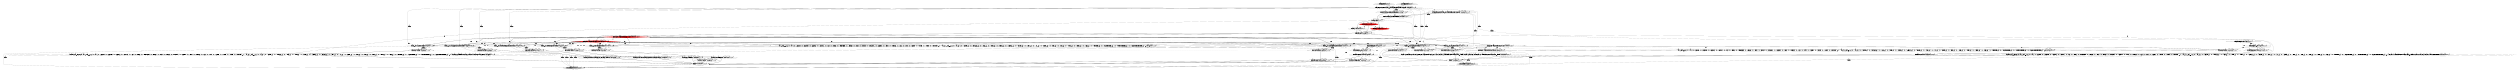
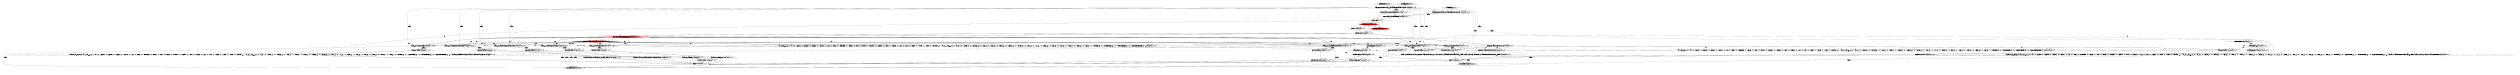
  digraph {
    node [fillcolor=white shape=ellipse style=filled]
    edge [style=bold]
    n1 [fillcolor=red label="setState(591)@@@7@@@['0', '1', '0']"]
    n2 [label="_errHandler.sync(this)@@@8@@@['1', '1', '1']"]
    n3 [fillcolor=red label="getInterpreter().adaptivePredict(_input,77,_ctx)@@@9@@@['1', '0', '0']" shape=diamond]
    n4 [fillcolor=red label="getInterpreter().adaptivePredict(_input,79,_ctx)@@@9@@@['0', '1', '0']" shape=diamond]
    n5 [label="getInterpreter().adaptivePredict(_input,94,_ctx)@@@9@@@['0', '0', '1']" shape=diamond]
    n6 [label="enterOuterAlt(_localctx,2)@@@18@@@['1', '1', '0']"]
    n7 [label="enterOuterAlt(_localctx,8)@@@74@@@['1', '1', '0']"]
    n8 [label="enterOuterAlt(_localctx,3)@@@25@@@['1', '1', '0']"]
    n9 [label="enterOuterAlt(_localctx,1)@@@11@@@['1', '1', '0']"]
    n10 [label="_localctx = new ParenthesizedExpressionContext(_localctx)@@@73@@@['1', '1', '0']"]
    n11 [label="_localctx = new StarContext(_localctx)@@@31@@@['1', '1', '0']"]
    n12 [label="enterOuterAlt(_localctx,5)@@@49@@@['1', '1', '0']"]
    n13 [label="_localctx = new SubqueryExpressionContext(_localctx)@@@55@@@['1', '1', '0']"]
    n14 [label="(((_la) & ~0x3f) == 0 && ((1L << _la) & ((1L << ANALYZE) | (1L << ANALYZED) | (1L << CATALOGS) | (1L << COLUMNS) | (1L << DAY) | (1L << DEBUG) | (1L << EXECUTABLE) | (1L << EXPLAIN) | (1L << FIRST) | (1L << FORMAT) | (1L << FUNCTIONS) | (1L << GRAPHVIZ) | (1L << HOUR) | (1L << INTERVAL) | (1L << LAST) | (1L << LIMIT) | (1L << MAPPED) | (1L << MINUTE) | (1L << MONTH) | (1L << OPTIMIZED))) != 0) || ((((_la - 65)) & ~0x3f) == 0 && ((1L << (_la - 65)) & ((1L << (PARSED - 65)) | (1L << (PHYSICAL - 65)) | (1L << (PLAN - 65)) | (1L << (RLIKE - 65)) | (1L << (QUERY - 65)) | (1L << (SCHEMAS - 65)) | (1L << (SECOND - 65)) | (1L << (SHOW - 65)) | (1L << (SYS - 65)) | (1L << (TABLES - 65)) | (1L << (TEXT - 65)) | (1L << (TYPE - 65)) | (1L << (TYPES - 65)) | (1L << (VERIFY - 65)) | (1L << (YEAR - 65)) | (1L << (IDENTIFIER - 65)) | (1L << (DIGIT_IDENTIFIER - 65)) | (1L << (QUOTED_IDENTIFIER - 65)) | (1L << (BACKQUOTED_IDENTIFIER - 65)))) != 0)@@@36@@@['1', '1', '0']" shape=diamond]
    n15 [label="_localctx = new ConstantDefaultContext(_localctx)@@@24@@@['1', '1', '0']"]
    n16 [label="_localctx = new FunctionContext(_localctx)@@@48@@@['1', '1', '0']"]
    n17 [label="_localctx = new CastContext(_localctx)@@@10@@@['1', '1', '0']"]
    n18 [label="enterOuterAlt(_localctx,6)@@@56@@@['1', '1', '0']"]
    n19 [label="enterOuterAlt(_localctx,4)@@@32@@@['1', '1', '0']"]
    n20 [label="_localctx = new DereferenceContext(_localctx)@@@66@@@['1', '1', '0']"]
    n21 [label="_localctx = new ExtractContext(_localctx)@@@17@@@['1', '1', '0']"]
    n22 [label="enterOuterAlt(_localctx,7)@@@67@@@['1', '1', '0']"]
    n23 [label="enterOuterAlt(_localctx,2)@@@26@@@['0', '0', '1']"]
    n24 [label="enterOuterAlt(_localctx,1)@@@10@@@['0', '0', '1']"]
    n25 [label="(((_la) & ~0x3f) == 0 && ((1L << _la) & ((1L << ANALYZE) | (1L << ANALYZED) | (1L << CATALOGS) | (1L << COLUMNS) | (1L << DAY) | (1L << DEBUG) | (1L << EXECUTABLE) | (1L << EXPLAIN) | (1L << FIRST) | (1L << FORMAT) | (1L << FUNCTIONS) | (1L << GRAPHVIZ) | (1L << HOUR) | (1L << INTERVAL) | (1L << LAST) | (1L << LIMIT) | (1L << MAPPED) | (1L << MINUTE) | (1L << MONTH) | (1L << OPTIMIZED))) != 0) || ((((_la - 65)) & ~0x3f) == 0 && ((1L << (_la - 65)) & ((1L << (PARSED - 65)) | (1L << (PHYSICAL - 65)) | (1L << (PLAN - 65)) | (1L << (RLIKE - 65)) | (1L << (QUERY - 65)) | (1L << (SCHEMAS - 65)) | (1L << (SECOND - 65)) | (1L << (SHOW - 65)) | (1L << (SYS - 65)) | (1L << (TABLES - 65)) | (1L << (TEXT - 65)) | (1L << (TYPE - 65)) | (1L << (TYPES - 65)) | (1L << (VERIFY - 65)) | (1L << (YEAR - 65)) | (1L << (IDENTIFIER - 65)) | (1L << (DIGIT_IDENTIFIER - 65)) | (1L << (QUOTED_IDENTIFIER - 65)) | (1L << (BACKQUOTED_IDENTIFIER - 65)))) != 0)@@@14@@@['0', '0', '1']" shape=diamond]
    n26 [label="getInterpreter().adaptivePredict(_input,93,_ctx)@@@30@@@['0', '0', '1']" shape=diamond]
    n27 [label="{setState(573)extractExpression()}@@@19@@@['1', '1', '0']"]
    n28 [label="{exitRule()}@@@91@@@['1', '1', '0']"]
    n29 [label="TableIdentifierContext _localctx = new TableIdentifierContext(_ctx,getState())@@@3@@@['0', '0', '1']"]
    n30 [label="enterRule(_localctx,94,RULE_tableIdentifier)@@@4@@@['0', '0', '1']"]
    n31 [label="{setState(728)_errHandler.sync(this)switch (getInterpreter().adaptivePredict(_input,93,_ctx)) {case 1:{setState(725)((TableIdentifierContext)_localctx).catalog = identifier()setState(726)match(T__3)}breaksetState(730)((TableIdentifierContext)_localctx).name = identifier()}@@@27@@@['0', '0', '1']"]
    n32 [label="{setState(722)_la = _input.LA(1)if ((((_la) & ~0x3f) == 0 && ((1L << _la) & ((1L << ANALYZE) | (1L << ANALYZED) | (1L << CATALOGS) | (1L << COLUMNS) | (1L << DAY) | (1L << DEBUG) | (1L << EXECUTABLE) | (1L << EXPLAIN) | (1L << FIRST) | (1L << FORMAT) | (1L << FUNCTIONS) | (1L << GRAPHVIZ) | (1L << HOUR) | (1L << INTERVAL) | (1L << LAST) | (1L << LIMIT) | (1L << MAPPED) | (1L << MINUTE) | (1L << MONTH) | (1L << OPTIMIZED))) != 0) || ((((_la - 65)) & ~0x3f) == 0 && ((1L << (_la - 65)) & ((1L << (PARSED - 65)) | (1L << (PHYSICAL - 65)) | (1L << (PLAN - 65)) | (1L << (RLIKE - 65)) | (1L << (QUERY - 65)) | (1L << (SCHEMAS - 65)) | (1L << (SECOND - 65)) | (1L << (SHOW - 65)) | (1L << (SYS - 65)) | (1L << (TABLES - 65)) | (1L << (TEXT - 65)) | (1L << (TYPE - 65)) | (1L << (TYPES - 65)) | (1L << (VERIFY - 65)) | (1L << (YEAR - 65)) | (1L << (IDENTIFIER - 65)) | (1L << (DIGIT_IDENTIFIER - 65)) | (1L << (QUOTED_IDENTIFIER - 65)) | (1L << (BACKQUOTED_IDENTIFIER - 65)))) != 0)) {{setState(719)((TableIdentifierContext)_localctx).catalog = identifier()setState(720)match(T__3)}}setState(724)match(TABLE_IDENTIFIER)}@@@11@@@['0', '0', '1']"]
    n33 [label="int _la@@@5@@@['1', '1', '1']"]
    n34 [fillcolor=lightgray label="return _localctx@@@94@@@['1', '1', '0']"]
    n35 [fillcolor=lightgray label="return _localctx@@@53@@@['0', '0', '1']"]
    n36 [fillcolor=lightgray label="primaryExpression['1', '0', '0']" shape=diamond]
    n37 [label="PrimaryExpressionContext _localctx = new PrimaryExpressionContext(_ctx,getState())@@@3@@@['1', '1', '0']"]
    n38 [label="enterRule(_localctx,60,RULE_primaryExpression)@@@4@@@['1', '1', '0']"]
    n39 [label="{setState(587)match(T__0)setState(588)expression()setState(589)match(T__1)}@@@75@@@['1', '1', '0']"]
    n40 [label="_errHandler.recover(this,re)@@@89@@@['1', '1', '0']"]
    n41 [label="{setState(574)constant()}@@@26@@@['1', '1', '0']"]
    n42 [label="{exitRule()}@@@50@@@['1', '1', '1']"]
    n43 [label="{setState(582)match(T__0)setState(583)query()setState(584)match(T__1)}@@@57@@@['1', '1', '0']"]
    n44 [label="{setState(578)_la = _input.LA(1)if ((((_la) & ~0x3f) == 0 && ((1L << _la) & ((1L << ANALYZE) | (1L << ANALYZED) | (1L << CATALOGS) | (1L << COLUMNS) | (1L << DAY) | (1L << DEBUG) | (1L << EXECUTABLE) | (1L << EXPLAIN) | (1L << FIRST) | (1L << FORMAT) | (1L << FUNCTIONS) | (1L << GRAPHVIZ) | (1L << HOUR) | (1L << INTERVAL) | (1L << LAST) | (1L << LIMIT) | (1L << MAPPED) | (1L << MINUTE) | (1L << MONTH) | (1L << OPTIMIZED))) != 0) || ((((_la - 65)) & ~0x3f) == 0 && ((1L << (_la - 65)) & ((1L << (PARSED - 65)) | (1L << (PHYSICAL - 65)) | (1L << (PLAN - 65)) | (1L << (RLIKE - 65)) | (1L << (QUERY - 65)) | (1L << (SCHEMAS - 65)) | (1L << (SECOND - 65)) | (1L << (SHOW - 65)) | (1L << (SYS - 65)) | (1L << (TABLES - 65)) | (1L << (TEXT - 65)) | (1L << (TYPE - 65)) | (1L << (TYPES - 65)) | (1L << (VERIFY - 65)) | (1L << (YEAR - 65)) | (1L << (IDENTIFIER - 65)) | (1L << (DIGIT_IDENTIFIER - 65)) | (1L << (QUOTED_IDENTIFIER - 65)) | (1L << (BACKQUOTED_IDENTIFIER - 65)))) != 0)) {{setState(575)qualifiedName()setState(576)match(DOT)}}setState(580)match(ASTERISK)}@@@33@@@['1', '1', '0']"]
    n45 [label="{setState(586)qualifiedName()}@@@68@@@['1', '1', '0']"]
    n46 [label="_errHandler.reportError(this,re)@@@47@@@['0', '0', '1']"]
    n47 [label="_errHandler.recover(this,re)@@@48@@@['0', '0', '1']"]
    n48 [label="{setState(572)castExpression()}@@@12@@@['1', '1', '0']"]
    n49 [fillcolor=red label="setState(585)@@@7@@@['1', '0', '0']"]
    n50 [label="setState(731)@@@7@@@['0', '0', '1']"]
    n51 [label="RecognitionException re@@@86@@@['1', '1', '0']" shape=diamond]
    n52 [label="_localctx.exception = re@@@87@@@['1', '1', '0']"]
    n53 [label="_errHandler.reportError(this,re)@@@88@@@['1', '1', '0']"]
+   n54 [fillcolor=lightgray label="tableIdentifier['0', '0', '1']" shape=diamond]
    n55 [label="RecognitionException re@@@45@@@['0', '0', '1']" shape=diamond]
    n56 [label="_localctx.exception = re@@@46@@@['0', '0', '1']"]
    n57 [fillcolor=lightgray label="primaryExpression['0', '1', '0']" shape=diamond]
    n1 -> n2
    n2 -> n3
    n2 -> n4
    n2 -> n5
    n3 -> n4 [label=0 style=dashed]
    n3 -> n5 [label=0 style=dashed]
    n3 -> n6 [label=true style=dotted]
    n3 -> n7 [label=true style=dotted]
    n3 -> n8 [label=true style=dotted]
    n3 -> n9 [label=true style=dotted]
    n3 -> n10
    n3 -> n10 [label=true style=dotted]
    n3 -> n11 [label=true style=dotted]
    n3 -> n11
    n3 -> n12 [label=true style=dotted]
    n3 -> n13 [label=true style=dotted]
    n3 -> n13
    n3 -> n14 [label=true style=dotted]
    n3 -> n15
    n3 -> n15 [label=true style=dotted]
    n3 -> n16 [label=true style=dotted]
    n3 -> n16
    n3 -> n17
    n3 -> n17 [label=true style=dotted]
    n3 -> n18 [label=true style=dotted]
    n3 -> n19 [label=true style=dotted]
    n3 -> n20
    n3 -> n20 [label=true style=dotted]
    n3 -> n21
    n3 -> n21 [label=true style=dotted]
    n3 -> n22 [label=true style=dotted]
    n4 -> n6 [label=true style=dotted]
    n4 -> n7 [label=true style=dotted]
    n4 -> n8 [label=true style=dotted]
    n4 -> n9 [label=true style=dotted]
    n4 -> n10 [label=true style=dotted]
    n4 -> n10
    n4 -> n11 [label=true style=dotted]
    n4 -> n11
    n4 -> n12 [label=true style=dotted]
    n4 -> n13
    n4 -> n13 [label=true style=dotted]
    n4 -> n14 [label=true style=dotted]
    n4 -> n15
    n4 -> n15 [label=true style=dotted]
    n4 -> n16 [label=true style=dotted]
    n4 -> n16
    n4 -> n17 [label=true style=dotted]
    n4 -> n17
    n4 -> n18 [label=true style=dotted]
    n4 -> n19 [label=true style=dotted]
    n4 -> n20
    n4 -> n20 [label=true style=dotted]
    n4 -> n21 [label=true style=dotted]
    n4 -> n21
    n4 -> n22 [label=true style=dotted]
    n5 -> n23
    n5 -> n23 [label=true style=dotted]
    n5 -> n24
    n5 -> n24 [label=true style=dotted]
    n5 -> n25 [label=true style=dotted]
    n5 -> n26 [label=true style=dotted]
    n6 -> n27
    n7 -> n39
    n8 -> n40
    n10 -> n7
    n10 -> n7 [label=_localctx style=solid]
    n10 -> n34 [label=_localctx style=solid]
    n11 -> n19 [label=_localctx style=solid]
    n11 -> n19
    n11 -> n34 [label=_localctx style=solid]
    n12 -> n42
    n13 -> n18 [label=_localctx style=solid]
    n13 -> n18
    n13 -> n34 [label=_localctx style=solid]
    n15 -> n8 [label=_localctx style=solid]
    n15 -> n8
    n15 -> n34 [label=_localctx style=solid]
    n16 -> n12 [label=_localctx style=solid]
    n16 -> n12
    n16 -> n23 [label=0 style=dashed]
    n16 -> n34 [label=_localctx style=solid]
    n17 -> n9
    n17 -> n9 [label=_localctx style=solid]
    n17 -> n24 [label=0 style=dashed]
    n17 -> n34 [label=_localctx style=solid]
    n18 -> n43
    n19 -> n44
    n20 -> n22
    n20 -> n22 [label=_localctx style=solid]
    n20 -> n34 [label=_localctx style=solid]
    n21 -> n6
    n21 -> n6 [label=_localctx style=solid]
    n21 -> n34 [label=_localctx style=solid]
    n22 -> n45
    n23 -> n31
    n24 -> n32
    n27 -> n28
    n28 -> n34
    n29 -> n23 [label=_localctx style=solid]
    n29 -> n24 [label=_localctx style=solid]
    n29 -> n30 [label=_localctx style=solid]
    n29 -> n30
    n30 -> n33
    n31 -> n35 [label=_localctx style=solid]
    n31 -> n42
    n32 -> n35 [label=_localctx style=solid]
    n32 -> n42
    n33 -> n1
    n33 -> n32 [label=_la style=solid]
    n33 -> n44 [label=_la style=solid]
    n33 -> n49
    n33 -> n50
    n36 -> n37
    n37 -> n10 [label=_localctx style=solid]
    n37 -> n11 [label=_localctx style=solid]
    n37 -> n13 [label=_localctx style=solid]
    n37 -> n15 [label=_localctx style=solid]
    n37 -> n16 [label=_localctx style=solid]
    n37 -> n17 [label=_localctx style=solid]
    n37 -> n20 [label=_localctx style=solid]
    n37 -> n21 [label=_localctx style=solid]
    n37 -> n29 [label=0 style=dashed]
    n37 -> n38 [label=_localctx style=solid]
    n37 -> n38
    n38 -> n30 [label=0 style=dashed]
    n38 -> n33
    n39 -> n28
    n40 -> n28
    n41 -> n28
    n42 -> n28
    n42 -> n35
    n43 -> n28
    n44 -> n28
    n45 -> n28
    n46 -> n47
    n47 -> n42
    n48 -> n28
    n49 -> n1 [label=0 style=dashed]
    n49 -> n2
    n49 -> n50 [label=0 style=dashed]
    n50 -> n2
    n51 -> n40 [label=true style=dotted]
    n51 -> n52
    n51 -> n52 [label=true style=dotted]
    n51 -> n53 [label=true style=dotted]
    n52 -> n53
    n53 -> n40
    n53 -> n48
+   n54 -> n29
    n55 -> n46 [label=true style=dotted]
    n55 -> n47 [label=true style=dotted]
    n55 -> n56 [label=true style=dotted]
    n55 -> n56
    n56 -> n46
    n57 -> n37
  }
